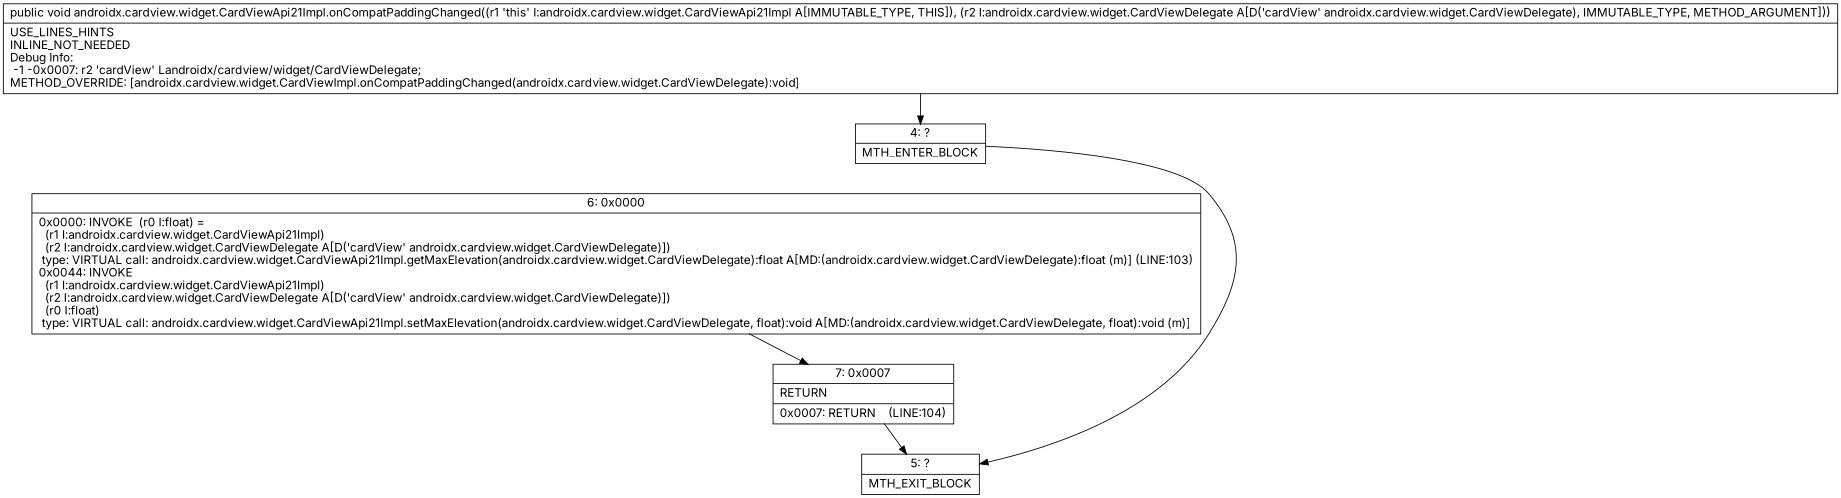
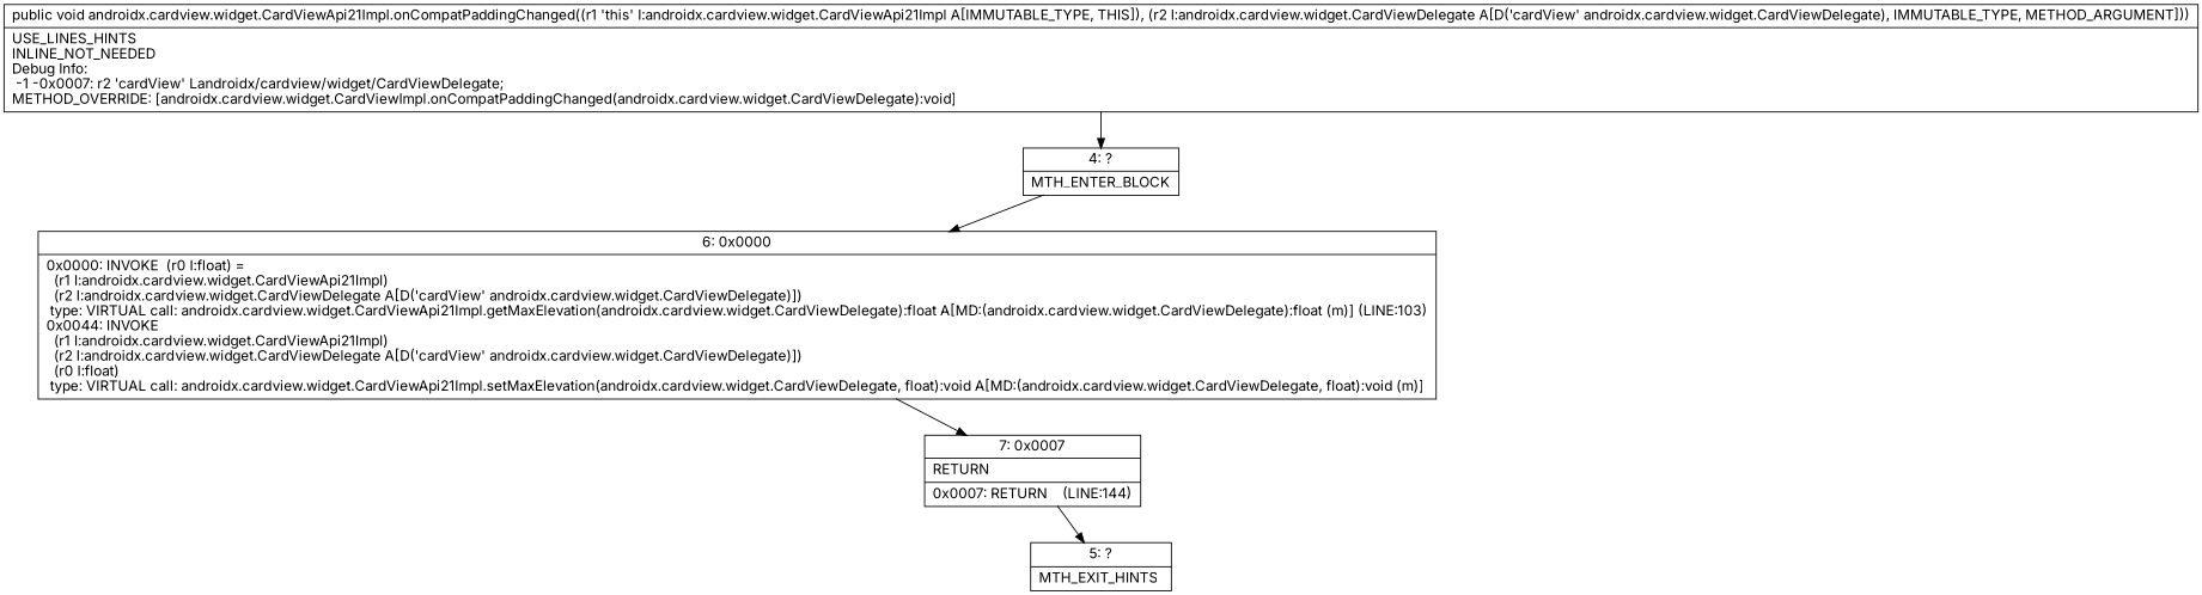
  digraph {
    fontname=Inter
    node [fontname=Inter shape=record]
    edge [fontname=Inter]
    n1 [label="{4\:\ ?|MTH_ENTER_BLOCK\l}"]
    n2 [label="{6\:\ 0x0000|0x0000: INVOKE  (r0 I:float) = \l  (r1 I:androidx.cardview.widget.CardViewApi21Impl)\l  (r2 I:androidx.cardview.widget.CardViewDelegate A[D('cardView' androidx.cardview.widget.CardViewDelegate)])\l type: VIRTUAL call: androidx.cardview.widget.CardViewApi21Impl.getMaxElevation(androidx.cardview.widget.CardViewDelegate):float A[MD:(androidx.cardview.widget.CardViewDelegate):float (m)] (LINE:103)\l0x0044: INVOKE  \l  (r1 I:androidx.cardview.widget.CardViewApi21Impl)\l  (r2 I:androidx.cardview.widget.CardViewDelegate A[D('cardView' androidx.cardview.widget.CardViewDelegate)])\l  (r0 I:float)\l type: VIRTUAL call: androidx.cardview.widget.CardViewApi21Impl.setMaxElevation(androidx.cardview.widget.CardViewDelegate, float):void A[MD:(androidx.cardview.widget.CardViewDelegate, float):void (m)]\l}"]
-   n3 [label="{7\:\ 0x0007|RETURN\l|0x0007: RETURN    (LINE:104)\l}"]
-   n4 [label="{5\:\ ?|MTH_EXIT_BLOCK\l}"]
+   n3 [label="{7\:\ 0x0007|RETURN\l|0x0007: RETURN    (LINE:144)\l}"]
+   n4 [label="{5\:\ ?|MTH_EXIT_HINTS\l}"]
    n5 [label="{public void androidx.cardview.widget.CardViewApi21Impl.onCompatPaddingChanged((r1 'this' I:androidx.cardview.widget.CardViewApi21Impl A[IMMUTABLE_TYPE, THIS]), (r2 I:androidx.cardview.widget.CardViewDelegate A[D('cardView' androidx.cardview.widget.CardViewDelegate), IMMUTABLE_TYPE, METHOD_ARGUMENT]))  | USE_LINES_HINTS\lINLINE_NOT_NEEDED\lDebug Info:\l  \-1 \-0x0007: r2 'cardView' Landroidx\/cardview\/widget\/CardViewDelegate;\lMETHOD_OVERRIDE: [androidx.cardview.widget.CardViewImpl.onCompatPaddingChanged(androidx.cardview.widget.CardViewDelegate):void]\l}"]
-   n1 -> n4
+   n1 -> n2
    n2 -> n3
    n3 -> n4
    n5 -> n1
  }
